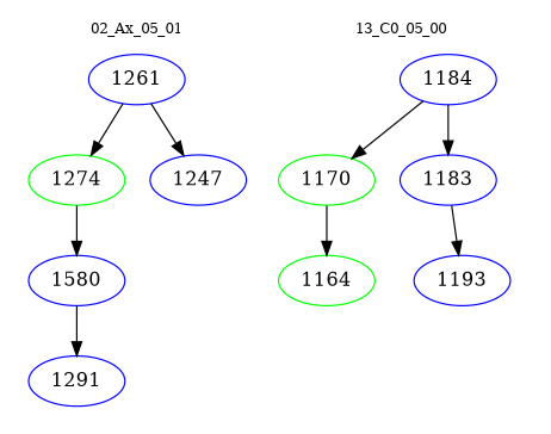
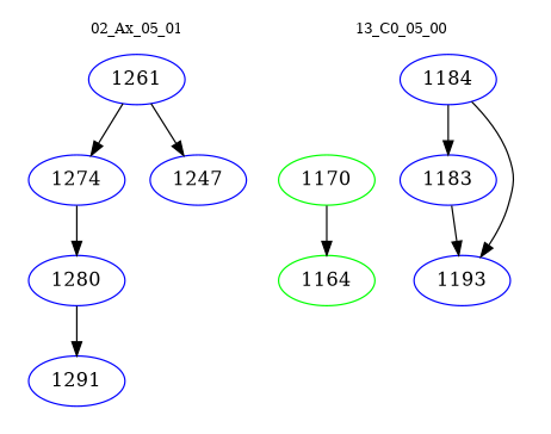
  digraph {
    node [color=blue]
    edge [color=black]
-   n1 [color=green label=1274]
+   n1 [label=1274]
    n2 [label=1261]
-   n3 [label=1580]
+   n3 [label=1280]
    n4 [label=1247]
    n5 [label=1291]
    n6 [label=1184]
    n7 [color=green label=1170]
    n8 [label=1183]
    n9 [color=green label=1164]
    n10 [label=1193]
    subgraph cluster_1 {
      color=white
      fontsize=10
      label="02_Ax_05_01"
      n1
      n2
      n3
      n4
      n5
    }
    subgraph cluster_2 {
      color=white
      fontsize=10
      label="13_C0_05_00"
      n6
      n7
      n8
      n9
      n10
    }
    n1 -> n3
    n2 -> n1
    n2 -> n4
    n3 -> n5
-   n6 -> n7
+   n6 -> n10
    n6 -> n8
    n7 -> n9
    n8 -> n10
  }
